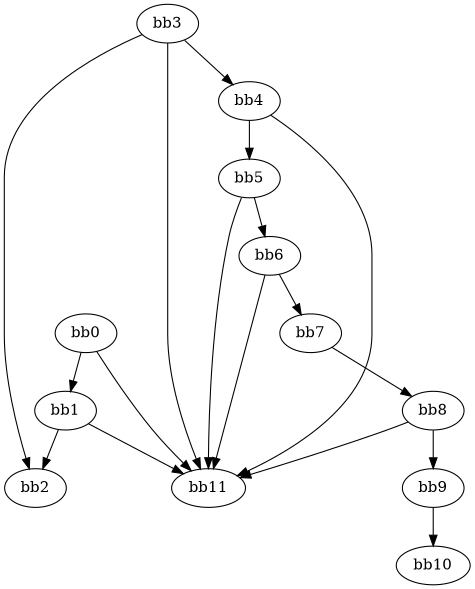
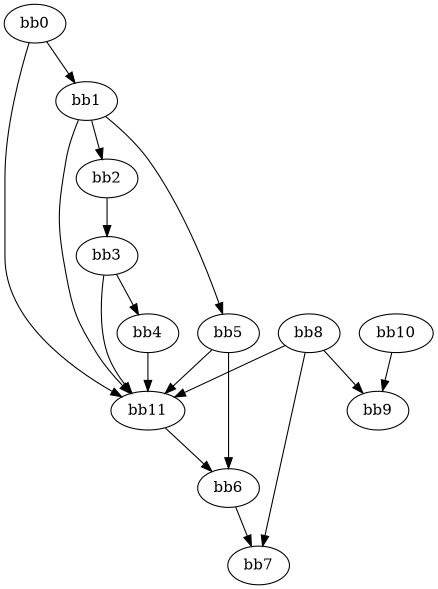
  digraph {
    n1 [label="bb0\l"]
    n2 [label="bb1\l"]
    n3 [label="bb11\l"]
    n4 [label="bb2\l"]
    n5 [label="bb3\l"]
    n6 [label="bb4\l"]
    n7 [label="bb5\l"]
    n8 [label="bb6\l"]
    n9 [label="bb7\l"]
    n10 [label="bb8\l"]
    n11 [label="bb9\l"]
    n12 [label="bb10\l"]
    n1 -> n2
    n1 -> n3
    n2 -> n3
    n2 -> n4
-   n5 -> n4
+   n4 -> n5
    n5 -> n3
    n5 -> n6
    n6 -> n3
-   n6 -> n7
+   n2 -> n7
    n7 -> n3
    n7 -> n8
-   n8 -> n3
+   n3 -> n8
    n8 -> n9
-   n9 -> n10
+   n10 -> n9
    n10 -> n3
    n10 -> n11
-   n11 -> n12
+   n12 -> n11
  }
